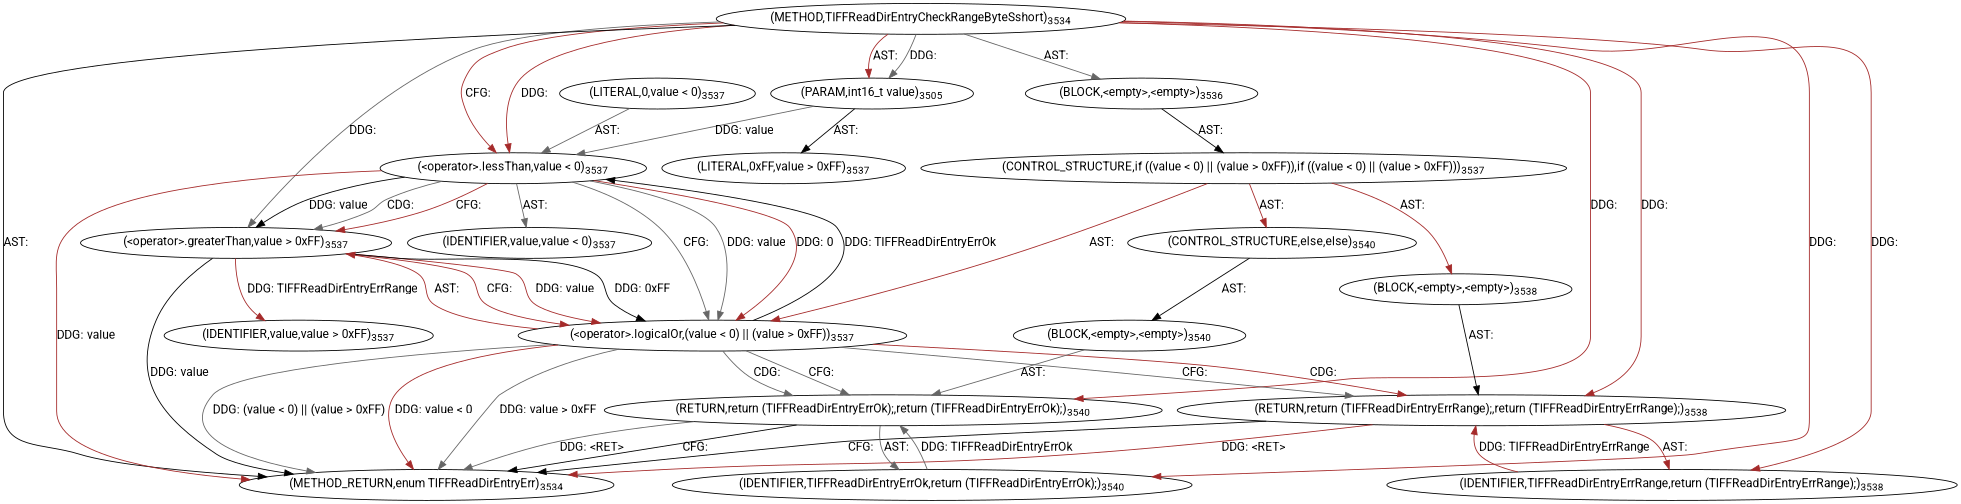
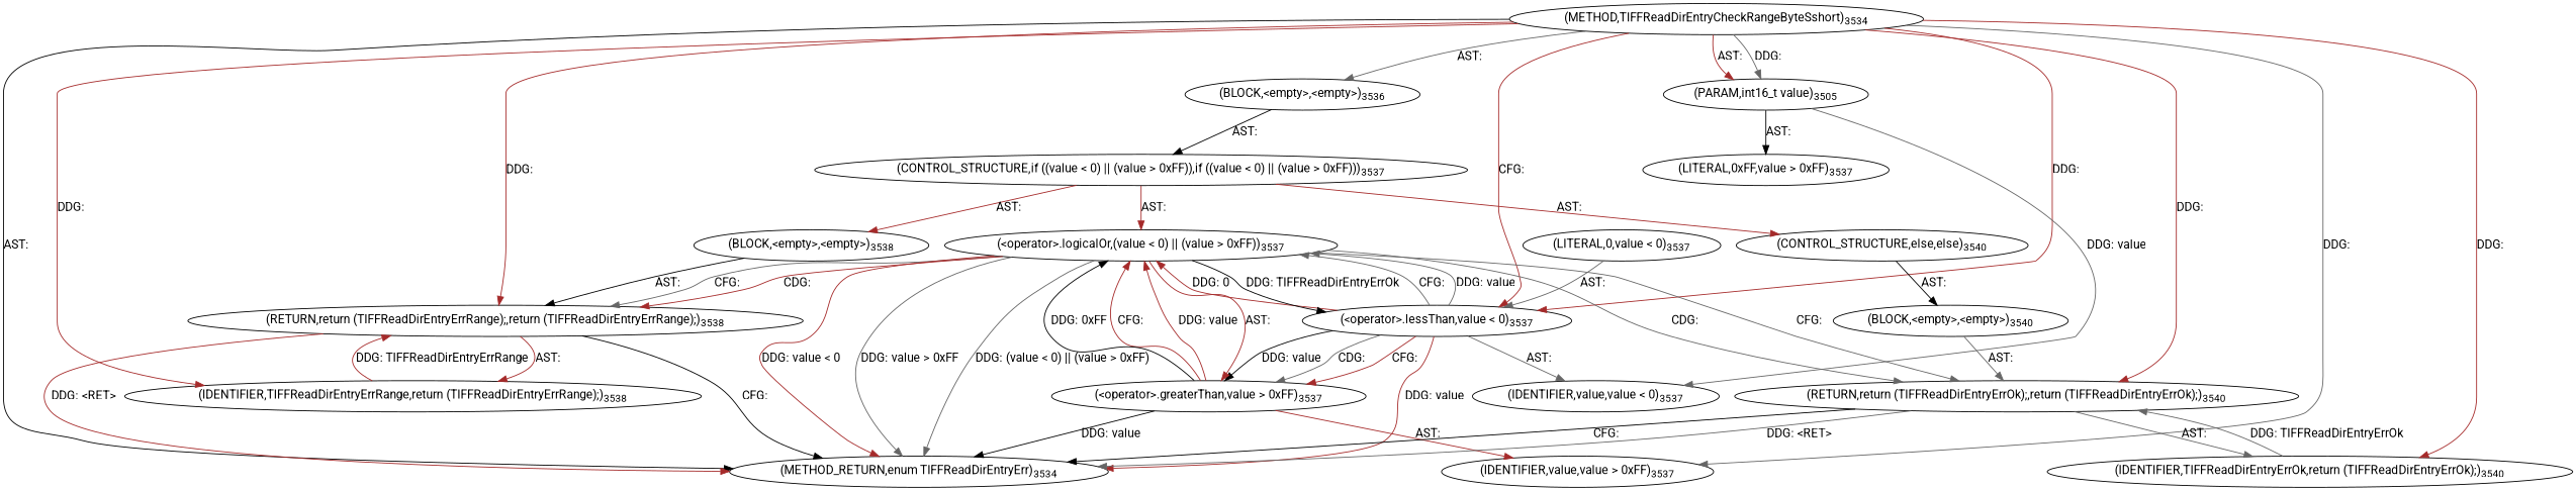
  digraph {
    fontname=Roboto
    node [fontname=Roboto]
    edge [color=brown fontname=Roboto]
    n1 [label=<(METHOD,TIFFReadDirEntryCheckRangeByteSshort)<SUB>3534</SUB>>]
    n2 [label=<(PARAM,int16_t value)<SUB>3505</SUB>>]
    n3 [label=<(BLOCK,&lt;empty&gt;,&lt;empty&gt;)<SUB>3536</SUB>>]
    n4 [label=<(&lt;operator&gt;.lessThan,value &lt; 0)<SUB>3537</SUB>>]
    n5 [label=<(&lt;operator&gt;.greaterThan,value &gt; 0xFF)<SUB>3537</SUB>>]
    n6 [label=<(RETURN,return (TIFFReadDirEntryErrRange);,return (TIFFReadDirEntryErrRange);)<SUB>3538</SUB>>]
    n7 [label=<(IDENTIFIER,TIFFReadDirEntryErrRange,return (TIFFReadDirEntryErrRange);)<SUB>3538</SUB>>]
    n8 [label=<(RETURN,return (TIFFReadDirEntryErrOk);,return (TIFFReadDirEntryErrOk);)<SUB>3540</SUB>>]
    n9 [label=<(IDENTIFIER,TIFFReadDirEntryErrOk,return (TIFFReadDirEntryErrOk);)<SUB>3540</SUB>>]
    n10 [label=<(METHOD_RETURN,enum TIFFReadDirEntryErr)<SUB>3534</SUB>>]
    n11 [label=<(LITERAL,0xFF,value &gt; 0xFF)<SUB>3537</SUB>>]
    n12 [label=<(CONTROL_STRUCTURE,if ((value &lt; 0) || (value &gt; 0xFF)),if ((value &lt; 0) || (value &gt; 0xFF)))<SUB>3537</SUB>>]
    n13 [label=<(&lt;operator&gt;.logicalOr,(value &lt; 0) || (value &gt; 0xFF))<SUB>3537</SUB>>]
    n14 [label=<(IDENTIFIER,value,value &lt; 0)<SUB>3537</SUB>>]
    n15 [label=<(IDENTIFIER,value,value &gt; 0xFF)<SUB>3537</SUB>>]
    n16 [label=<(BLOCK,&lt;empty&gt;,&lt;empty&gt;)<SUB>3538</SUB>>]
    n17 [label=<(CONTROL_STRUCTURE,else,else)<SUB>3540</SUB>>]
    n18 [label=<(BLOCK,&lt;empty&gt;,&lt;empty&gt;)<SUB>3540</SUB>>]
    n19 [label=<(LITERAL,0,value &lt; 0)<SUB>3537</SUB>>]
    n1 -> n2 [label="AST: "]
    n1 -> n2 [color=gray40 label="DDG: "]
    n1 -> n3 [color=gray40 label="AST: "]
    n1 -> n4 [label="CFG: "]
    n1 -> n4 [label="DDG: "]
-   n1 -> n5 [color=gray40 label="DDG: "]
+   n1 -> n15 [color=gray40 label="DDG: "]
    n1 -> n6 [label="DDG: "]
    n1 -> n7 [label="DDG: "]
    n1 -> n8 [label="DDG: "]
    n1 -> n9 [label="DDG: "]
    n1 -> n10 [color=black label="AST: "]
-   n2 -> n4 [color=gray40 label="DDG: value"]
+   n2 -> n14 [color=gray40 label="DDG: value"]
    n2 -> n11 [color=black label="AST: "]
    n3 -> n12 [color=black label="AST: "]
    n4 -> n5 [label="CFG: "]
    n4 -> n5 [color=black label="DDG: value"]
    n4 -> n5 [color=gray40 label="CDG: "]
    n4 -> n10 [label="DDG: value"]
    n4 -> n13 [color=gray40 label="CFG: "]
    n4 -> n13 [color=gray40 label="DDG: value"]
    n4 -> n13 [label="DDG: 0"]
    n4 -> n14 [color=gray40 label="AST: "]
    n5 -> n10 [color=black label="DDG: value"]
    n5 -> n13 [label="CFG: "]
    n5 -> n13 [label="DDG: value"]
    n5 -> n13 [color=black label="DDG: 0xFF"]
-   n5 -> n15 [label="DDG: TIFFReadDirEntryErrRange"]
+   n5 -> n15 [label="AST: "]
    n6 -> n7 [label="AST: "]
    n6 -> n10 [color=black label="CFG: "]
    n6 -> n10 [label="DDG: &lt;RET&gt;"]
    n7 -> n6 [label="DDG: TIFFReadDirEntryErrRange"]
    n8 -> n9 [color=gray40 label="AST: "]
    n8 -> n10 [color=black label="CFG: "]
    n8 -> n10 [color=gray40 label="DDG: &lt;RET&gt;"]
    n9 -> n8 [color=gray40 label="DDG: TIFFReadDirEntryErrOk"]
    n12 -> n13 [label="AST: "]
    n12 -> n16 [label="AST: "]
    n12 -> n17 [label="AST: "]
    n13 -> n4 [color=black label="DDG: TIFFReadDirEntryErrOk"]
    n13 -> n5 [label="AST: "]
    n13 -> n6 [color=gray40 label="CFG: "]
    n13 -> n6 [label="CDG: "]
    n13 -> n8 [color=gray40 label="CFG: "]
    n13 -> n8 [color=gray40 label="CDG: "]
    n13 -> n10 [label="DDG: value &lt; 0"]
    n13 -> n10 [color=gray40 label="DDG: value &gt; 0xFF"]
    n13 -> n10 [color=gray40 label="DDG: (value &lt; 0) || (value &gt; 0xFF)"]
    n16 -> n6 [color=black label="AST: "]
    n17 -> n18 [color=black label="AST: "]
    n18 -> n8 [color=gray40 label="AST: "]
    n19 -> n4 [color=gray40 label="AST: "]
  }
